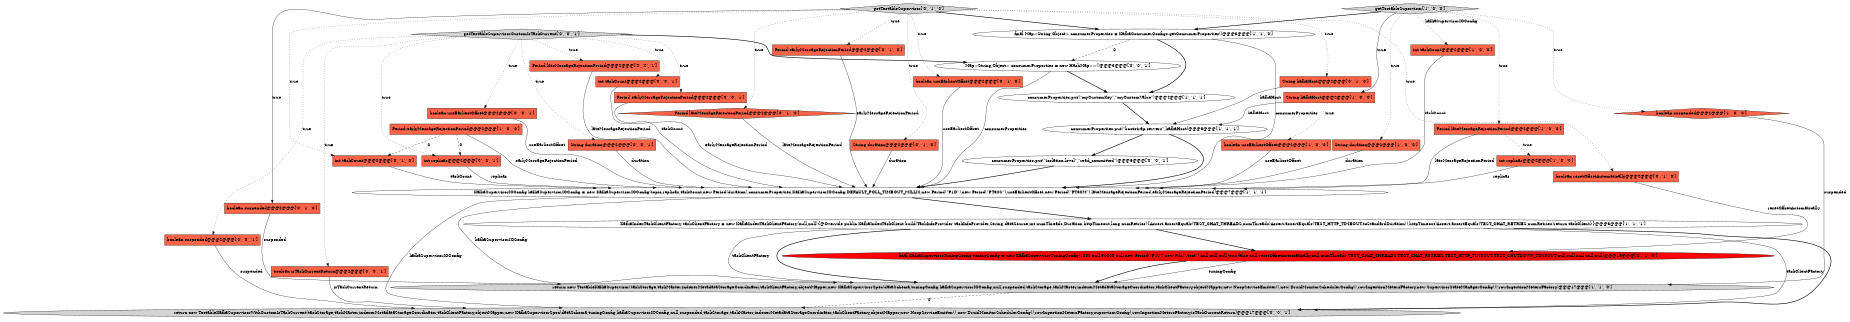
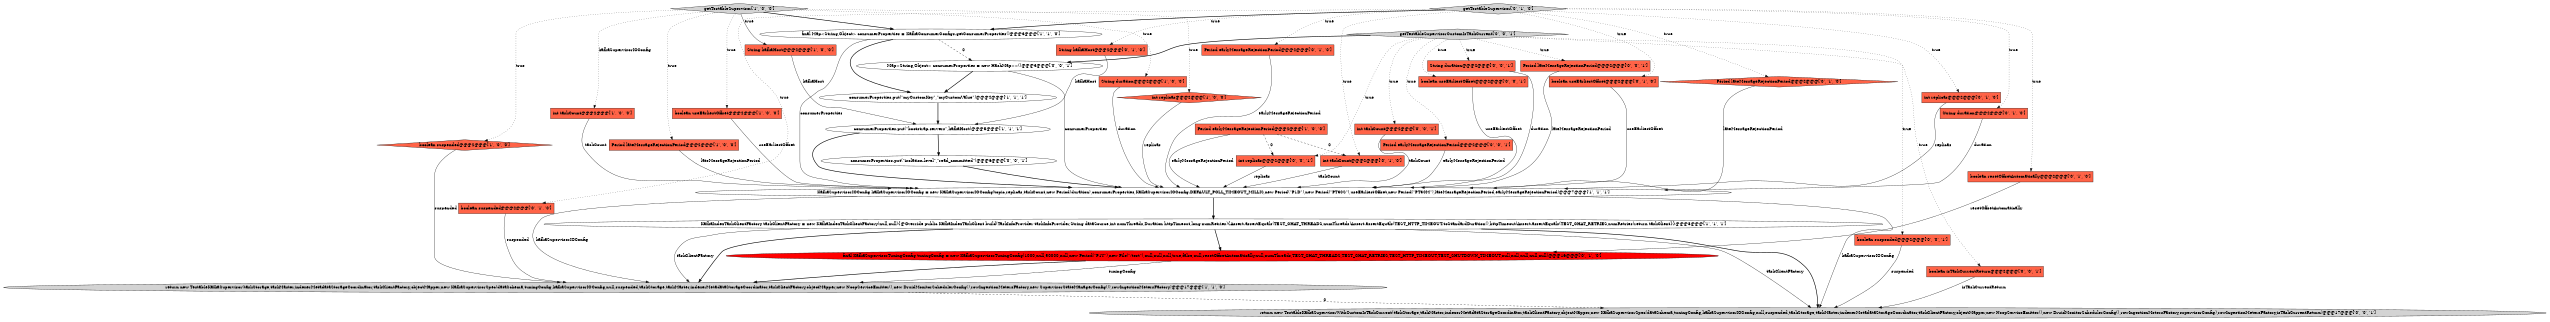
  digraph {
    node [fillcolor=tomato shape=box style=filled]
    edge [style=solid]
    n1 [fillcolor=white label="KafkaSupervisorIOConfig kafkaSupervisorIOConfig = new KafkaSupervisorIOConfig(topic,replicas,taskCount,new Period(duration),consumerProperties,KafkaSupervisorIOConfig.DEFAULT_POLL_TIMEOUT_MILLIS,new Period(\"P1D\"),new Period(\"PT30S\"),useEarliestOffset,new Period(\"PT30M\"),lateMessageRejectionPeriod,earlyMessageRejectionPeriod)@@@7@@@['1', '1', '1']" shape=ellipse]
    n2 [fillcolor=white label="KafkaIndexTaskClientFactory taskClientFactory = new KafkaIndexTaskClientFactory(null,null){@Override public KafkaIndexTaskClient build(TaskInfoProvider taskInfoProvider,String dataSource,int numThreads,Duration httpTimeout,long numRetries){Assert.assertEquals(TEST_CHAT_THREADS,numThreads)Assert.assertEquals(TEST_HTTP_TIMEOUT.toStandardDuration(),httpTimeout)Assert.assertEquals(TEST_CHAT_RETRIES,numRetries)return taskClient}}@@@8@@@['1', '1', '1']" shape=ellipse]
    n3 [fillcolor=lightgray label="return new TestableKafkaSupervisor(taskStorage,taskMaster,indexerMetadataStorageCoordinator,taskClientFactory,objectMapper,new KafkaSupervisorSpec(dataSchema,tuningConfig,kafkaSupervisorIOConfig,null,suspended,taskStorage,taskMaster,indexerMetadataStorageCoordinator,taskClientFactory,objectMapper,new NoopServiceEmitter(),new DruidMonitorSchedulerConfig(),rowIngestionMetersFactory,new SupervisorStateManagerConfig()),rowIngestionMetersFactory)@@@17@@@['1', '1', '0']" shape=ellipse]
    n4 [fillcolor=lightgray label="return new TestableKafkaSupervisorWithCustomIsTaskCurrent(taskStorage,taskMaster,indexerMetadataStorageCoordinator,taskClientFactory,objectMapper,new KafkaSupervisorSpec(dataSchema,tuningConfig,kafkaSupervisorIOConfig,null,suspended,taskStorage,taskMaster,indexerMetadataStorageCoordinator,taskClientFactory,objectMapper,new NoopServiceEmitter(),new DruidMonitorSchedulerConfig(),rowIngestionMetersFactory,supervisorConfig),rowIngestionMetersFactory,isTaskCurrentReturn)@@@17@@@['0', '0', '1']" shape=ellipse]
    n5 [fillcolor=red label="final KafkaSupervisorTuningConfig tuningConfig = new KafkaSupervisorTuningConfig(1000,null,50000,null,new Period(\"P1Y\"),new File(\"/test\"),null,null,null,true,false,null,resetOffsetAutomatically,null,numThreads,TEST_CHAT_THREADS,TEST_CHAT_RETRIES,TEST_HTTP_TIMEOUT,TEST_SHUTDOWN_TIMEOUT,null,null,null,null,null)@@@16@@@['0', '1', '0']" shape=ellipse]
    n6 [label="Period earlyMessageRejectionPeriod@@@2@@@['0', '1', '0']"]
    n7 [fillcolor=white label="consumerProperties.put(\"bootstrap.servers\",kafkaHost)@@@5@@@['1', '1', '1']" shape=ellipse]
    n8 [fillcolor=white label="consumerProperties.put(\"isolation.level\",\"read_committed\")@@@6@@@['0', '0', '1']" shape=ellipse]
    n9 [label="int replicas@@@2@@@['0', '0', '1']"]
    n10 [label="String kafkaHost@@@2@@@['1', '0', '0']"]
    n11 [label="int taskCount@@@2@@@['0', '0', '1']"]
    n12 [fillcolor=white label="Map<String,Object> consumerProperties = new HashMap<>()@@@3@@@['0', '0', '1']" shape=ellipse]
    n13 [fillcolor=white label="consumerProperties.put(\"myCustomKey\",\"myCustomValue\")@@@4@@@['1', '1', '1']" shape=ellipse]
    n14 [label="boolean useEarliestOffset@@@2@@@['0', '1', '0']"]
    n15 [label="boolean useEarliestOffset@@@2@@@['1', '0', '0']"]
    n16 [label="boolean suspended@@@2@@@['1', '0', '0']" shape=diamond]
    n17 [label="boolean suspended@@@2@@@['0', '0', '1']"]
    n18 [label="Period earlyMessageRejectionPeriod@@@2@@@['0', '0', '1']"]
    n19 [fillcolor=lightgray label="getTestableSupervisor['1', '0', '0']" shape=diamond]
    n20 [label="String duration@@@2@@@['1', '0', '0']"]
    n21 [fillcolor=white label="final Map<String,Object> consumerProperties = KafkaConsumerConfigs.getConsumerProperties()@@@3@@@['1', '1', '0']" shape=ellipse]
-   n22 [label="int replicas@@@2@@@['1', '0', '0']"]
+   n22 [label="int replicas@@@2@@@['1', '0', '0']" shape=diamond]
    n23 [label="int taskCount@@@2@@@['1', '0', '0']"]
    n24 [label="Period lateMessageRejectionPeriod@@@2@@@['1', '0', '0']"]
    n25 [label="Period earlyMessageRejectionPeriod@@@2@@@['1', '0', '0']"]
    n26 [label="int taskCount@@@2@@@['0', '1', '0']"]
    n27 [fillcolor=lightgray label="getTestableSupervisorCustomIsTaskCurrent['0', '0', '1']" shape=diamond]
    n28 [label="boolean isTaskCurrentReturn@@@2@@@['0', '0', '1']"]
    n29 [label="boolean useEarliestOffset@@@2@@@['0', '0', '1']"]
    n30 [label="String duration@@@2@@@['0', '0', '1']"]
    n31 [label="Period lateMessageRejectionPeriod@@@2@@@['0', '0', '1']"]
    n32 [label="String kafkaHost@@@2@@@['0', '1', '0']"]
    n33 [fillcolor=lightgray label="getTestableSupervisor['0', '1', '0']" shape=diamond]
    n34 [label="boolean resetOffsetAutomatically@@@2@@@['0', '1', '0']"]
    n35 [label="Period lateMessageRejectionPeriod@@@2@@@['0', '1', '0']" shape=diamond]
+   n36 [label="int replicas@@@2@@@['0', '1', '0']"]
    n37 [label="boolean suspended@@@2@@@['0', '1', '0']"]
    n38 [label="String duration@@@2@@@['0', '1', '0']"]
    n1 -> n2 [style=bold]
    n1 -> n3 [label=kafkaSupervisorIOConfig]
    n1 -> n4 [label=kafkaSupervisorIOConfig]
    n2 -> n3 [label=taskClientFactory]
    n2 -> n3 [style=bold]
    n2 -> n4 [label=taskClientFactory]
    n2 -> n4 [style=bold]
    n2 -> n5 [style=bold]
    n3 -> n4 [label=0 style=dashed]
    n5 -> n3 [label=tuningConfig]
    n5 -> n3 [style=bold]
    n6 -> n1 [label=earlyMessageRejectionPeriod]
    n7 -> n1 [style=bold]
    n7 -> n8 [style=bold]
    n8 -> n1 [style=bold]
    n9 -> n1 [label=replicas]
    n10 -> n7 [label=kafkaHost]
    n11 -> n1 [label=taskCount]
    n12 -> n1 [label=consumerProperties]
    n12 -> n13 [style=bold]
    n13 -> n7 [style=bold]
    n14 -> n1 [label=useEarliestOffset]
    n15 -> n1 [label=useEarliestOffset]
    n16 -> n3 [label=suspended]
    n17 -> n4 [label=suspended]
    n18 -> n1 [label=earlyMessageRejectionPeriod]
    n19 -> n10 [label=true]
-   n10 -> n15 [label=true style=dotted]
+   n19 -> n15 [label=true style=dotted]
    n19 -> n16 [label=true style=dotted]
    n19 -> n20 [label=true style=dotted]
    n19 -> n21 [style=bold]
-   n24 -> n22 [label=true style=dotted]
+   n19 -> n22 [label=true style=dotted]
    n19 -> n23 [label=kafkaSupervisorIOConfig style=dotted]
    n19 -> n24 [label=true style=dotted]
    n20 -> n1 [label=duration]
    n21 -> n1 [label=consumerProperties]
    n21 -> n12 [label=0 style=dashed]
    n21 -> n13 [style=bold]
    n22 -> n1 [label=replicas]
    n23 -> n1 [label=taskCount]
    n24 -> n1 [label=lateMessageRejectionPeriod]
    n25 -> n1 [label=earlyMessageRejectionPeriod]
    n25 -> n9 [label=0 style=dashed]
    n25 -> n26 [label=0 style=dashed]
    n26 -> n1 [label=taskCount]
    n27 -> n9 [label=true style=dotted]
    n27 -> n11 [label=true style=dotted]
    n27 -> n12 [style=bold]
    n27 -> n17 [label=true style=dotted]
    n27 -> n18 [label=true style=dotted]
    n27 -> n28 [label=true style=dotted]
    n27 -> n29 [label=true style=dotted]
    n27 -> n30 [label=true style=dotted]
    n27 -> n31 [label=true style=dotted]
    n28 -> n4 [label=isTaskCurrentReturn]
    n29 -> n1 [label=useEarliestOffset]
    n30 -> n1 [label=duration]
    n31 -> n1 [label=lateMessageRejectionPeriod]
    n32 -> n7 [label=kafkaHost]
    n33 -> n6 [label=true style=dotted]
    n33 -> n14 [label=true style=dotted]
    n33 -> n21 [style=bold]
    n33 -> n26 [label=true style=dotted]
    n33 -> n32 [label=true style=dotted]
    n33 -> n34 [label=true style=dotted]
    n33 -> n35 [label=true style=dotted]
-   n33 -> n37 [label=true]
+   n33 -> n36 [label=true style=dotted]
+   n33 -> n37 [label=true style=dotted]
    n33 -> n38 [label=true style=dotted]
    n34 -> n5 [label=resetOffsetAutomatically]
    n35 -> n1 [label=lateMessageRejectionPeriod]
+   n36 -> n1 [label=replicas]
    n37 -> n3 [label=suspended]
    n38 -> n1 [label=duration]
  }
